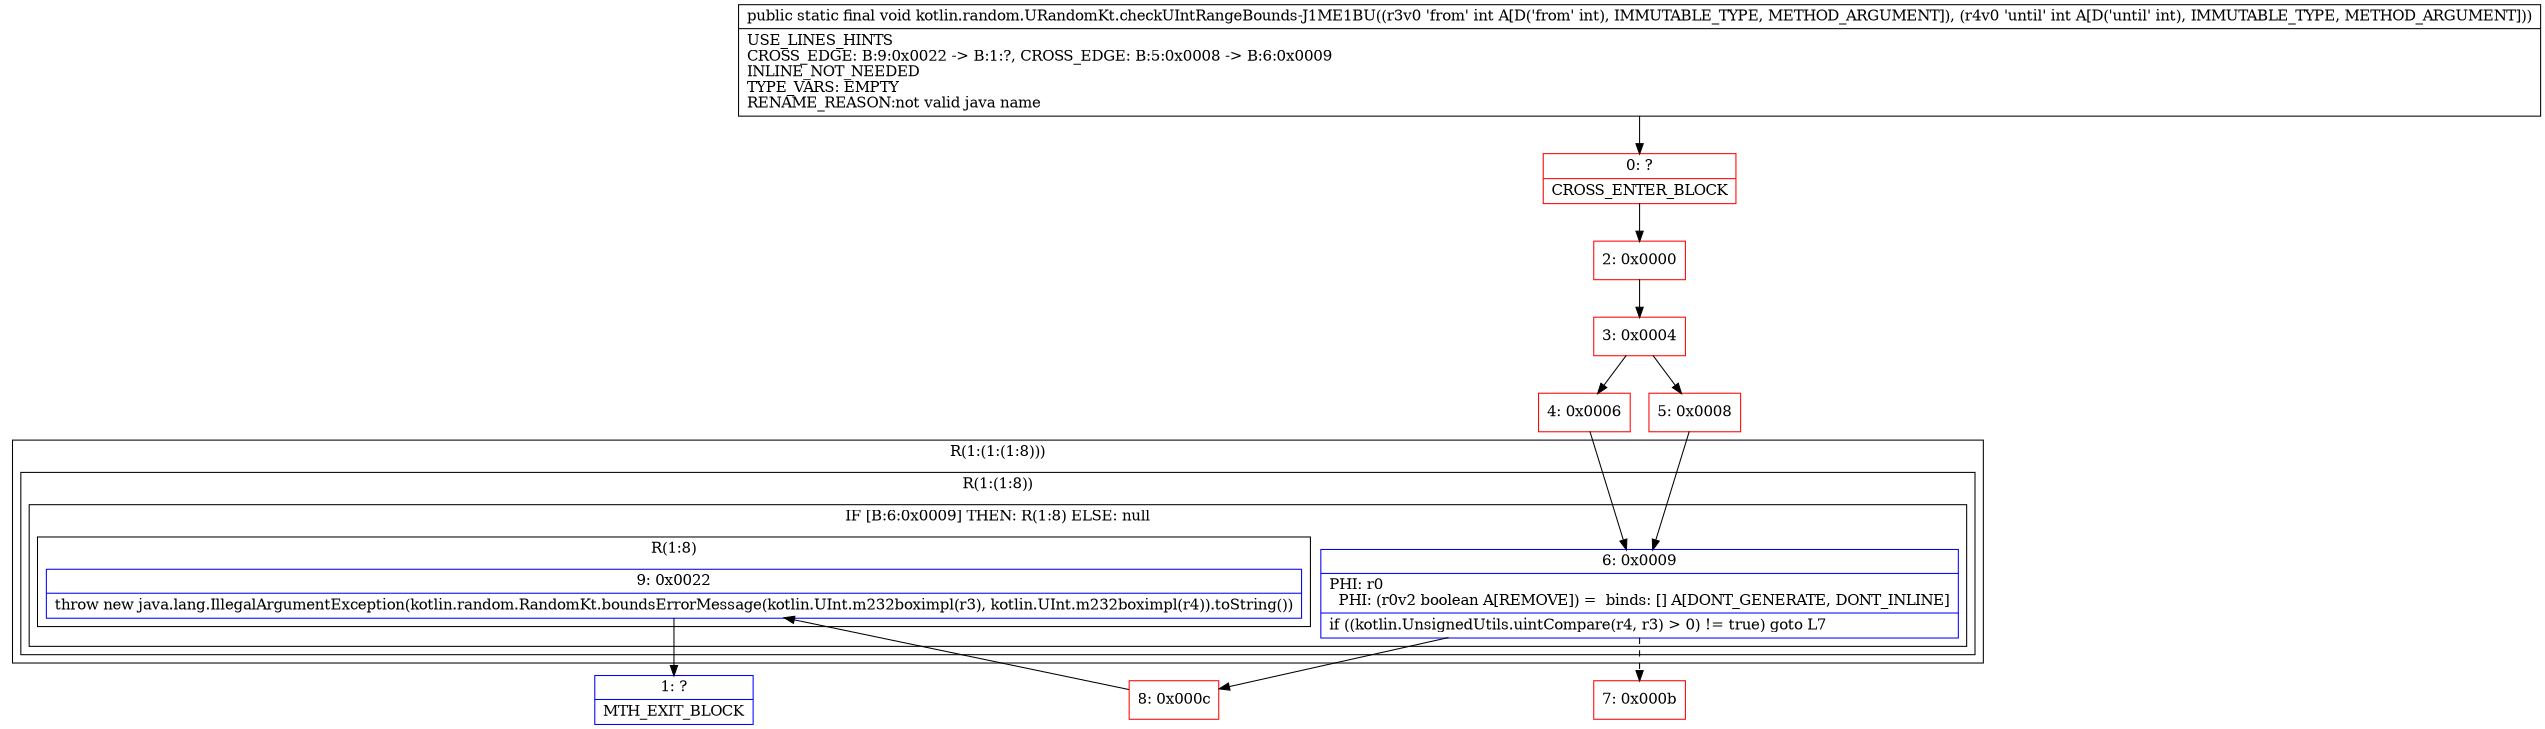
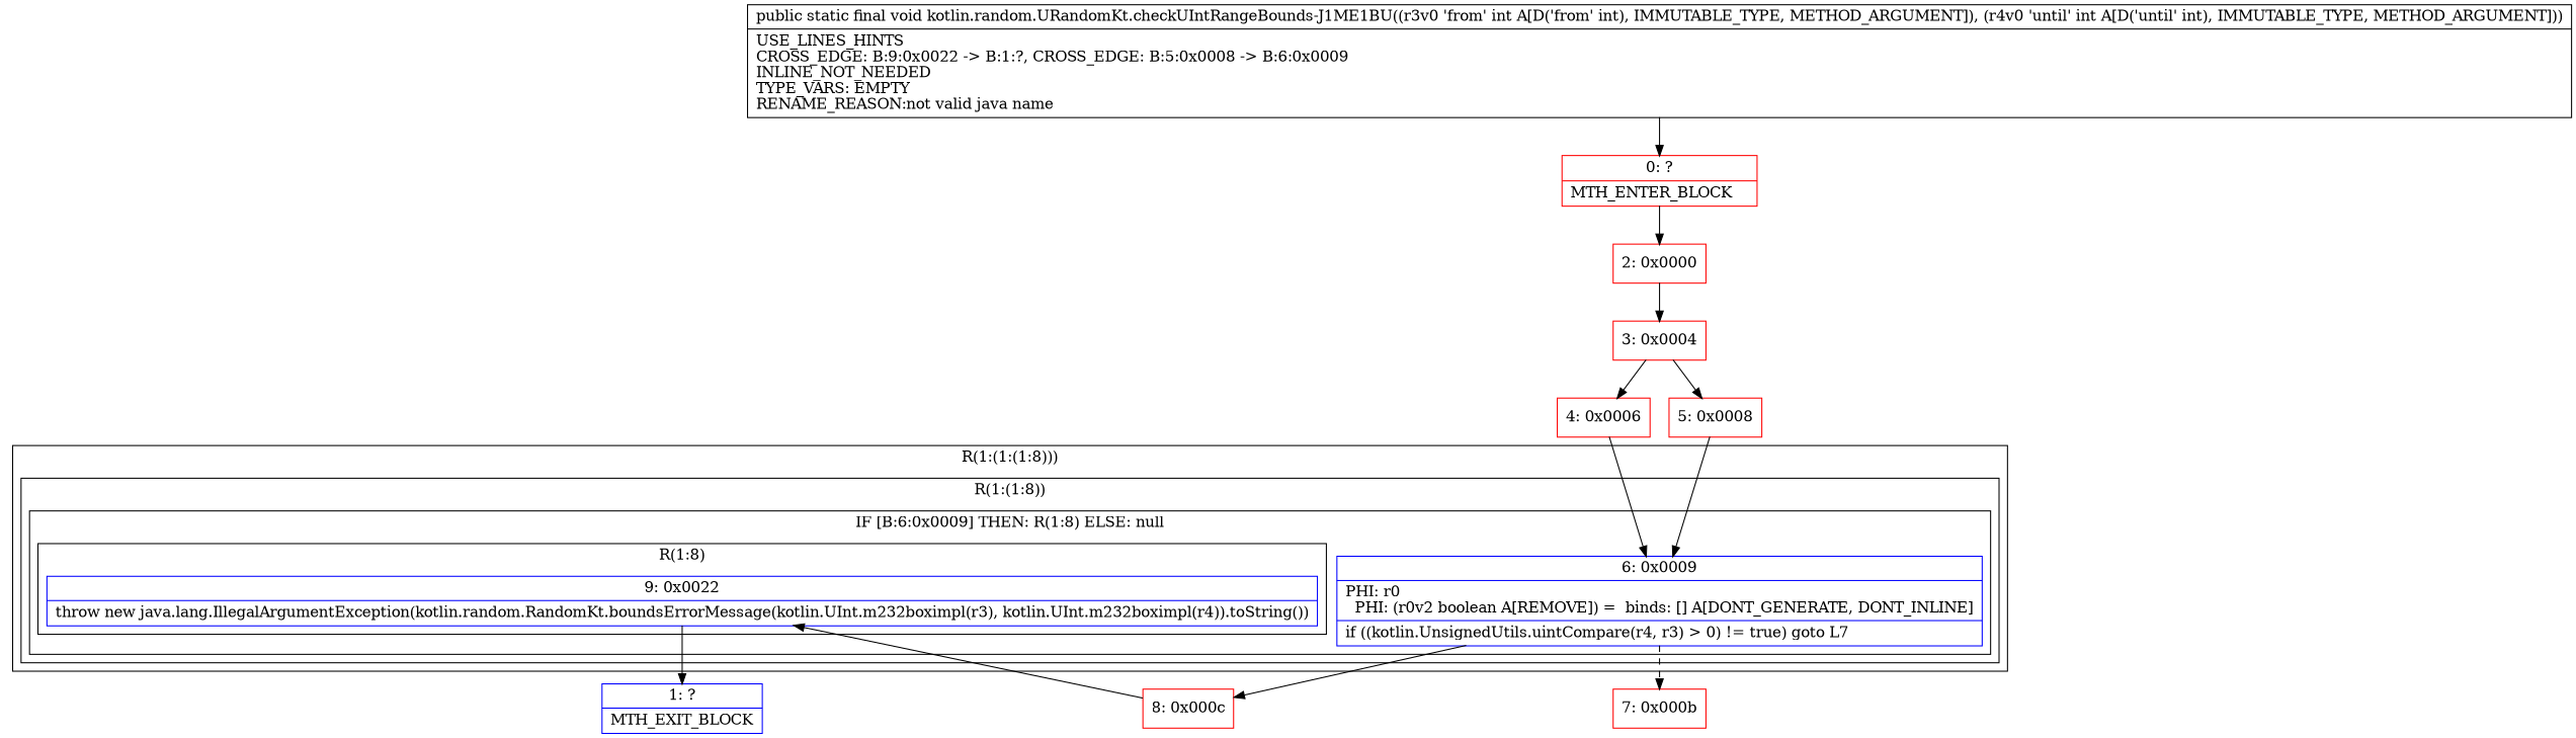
  digraph {
    node [color=red shape=record]
    n1 [color=blue label="{9\:\ 0x0022|throw new java.lang.IllegalArgumentException(kotlin.random.RandomKt.boundsErrorMessage(kotlin.UInt.m232boximpl(r3), kotlin.UInt.m232boximpl(r4)).toString())\l}"]
    n2 [color=blue label="{6\:\ 0x0009|PHI: r0 \l  PHI: (r0v2 boolean A[REMOVE]) =  binds: [] A[DONT_GENERATE, DONT_INLINE]\l|if ((kotlin.UnsignedUtils.uintCompare(r4, r3) \> 0) != true) goto L7\l}"]
    n3 [color=blue label="{1\:\ ?|MTH_EXIT_BLOCK\l}"]
    n4 [label="{7\:\ 0x000b}"]
    n5 [label="{8\:\ 0x000c}"]
-   n6 [label="{0\:\ ?|CROSS_ENTER_BLOCK\l}"]
+   n6 [label="{0\:\ ?|MTH_ENTER_BLOCK\l}"]
    n7 [label="{2\:\ 0x0000}"]
    n8 [label="{3\:\ 0x0004}"]
    n9 [label="{4\:\ 0x0006}"]
    n10 [label="{5\:\ 0x0008}"]
    n11 [label="{public static final void kotlin.random.URandomKt.checkUIntRangeBounds\-J1ME1BU((r3v0 'from' int A[D('from' int), IMMUTABLE_TYPE, METHOD_ARGUMENT]), (r4v0 'until' int A[D('until' int), IMMUTABLE_TYPE, METHOD_ARGUMENT]))  | USE_LINES_HINTS\lCROSS_EDGE: B:9:0x0022 \-\> B:1:?, CROSS_EDGE: B:5:0x0008 \-\> B:6:0x0009\lINLINE_NOT_NEEDED\lTYPE_VARS: EMPTY\lRENAME_REASON:not valid java name\l}" color=""]
    subgraph cluster_1 {
      label="R(1:(1:(1:8)))"
      subgraph cluster_2 {
        label="R(1:(1:8))"
        subgraph cluster_3 {
          label="IF [B:6:0x0009] THEN: R(1:8) ELSE: null"
          n2
          subgraph cluster_4 {
            label="R(1:8)"
            n1
          }
        }
      }
    }
    n1 -> n3
    n2 -> n4 [style=dashed]
    n2 -> n5
    n5 -> n1
    n6 -> n7
    n7 -> n8
    n8 -> n9
    n8 -> n10
    n9 -> n2
    n10 -> n2
    n11 -> n6
  }
